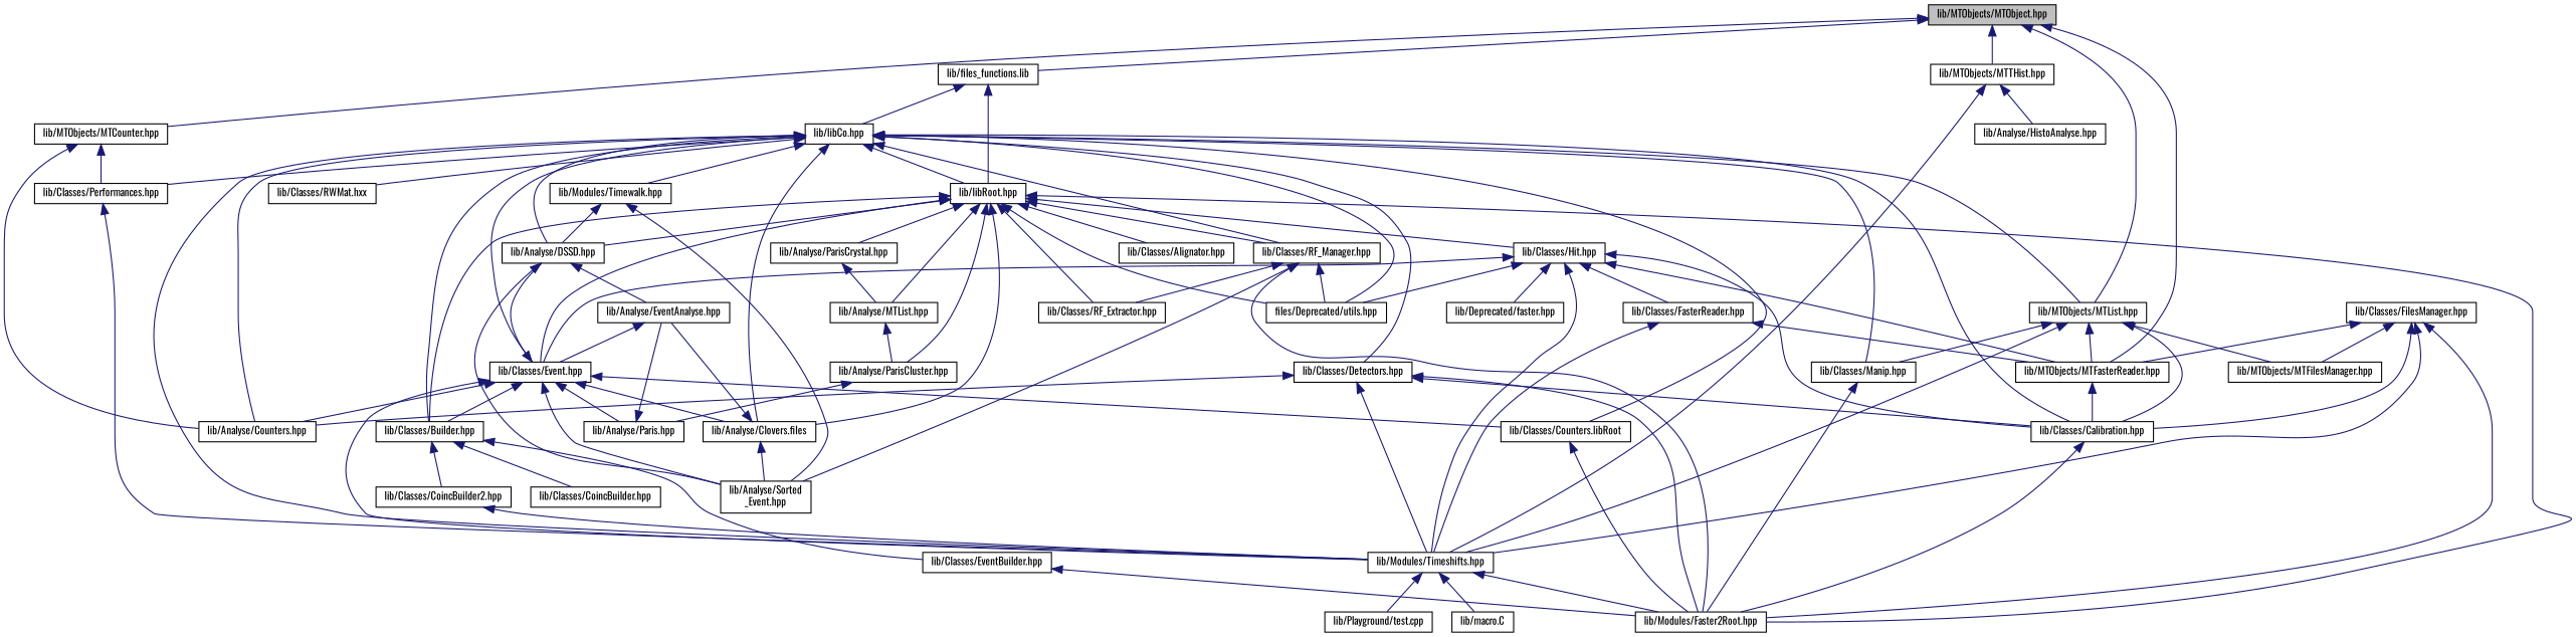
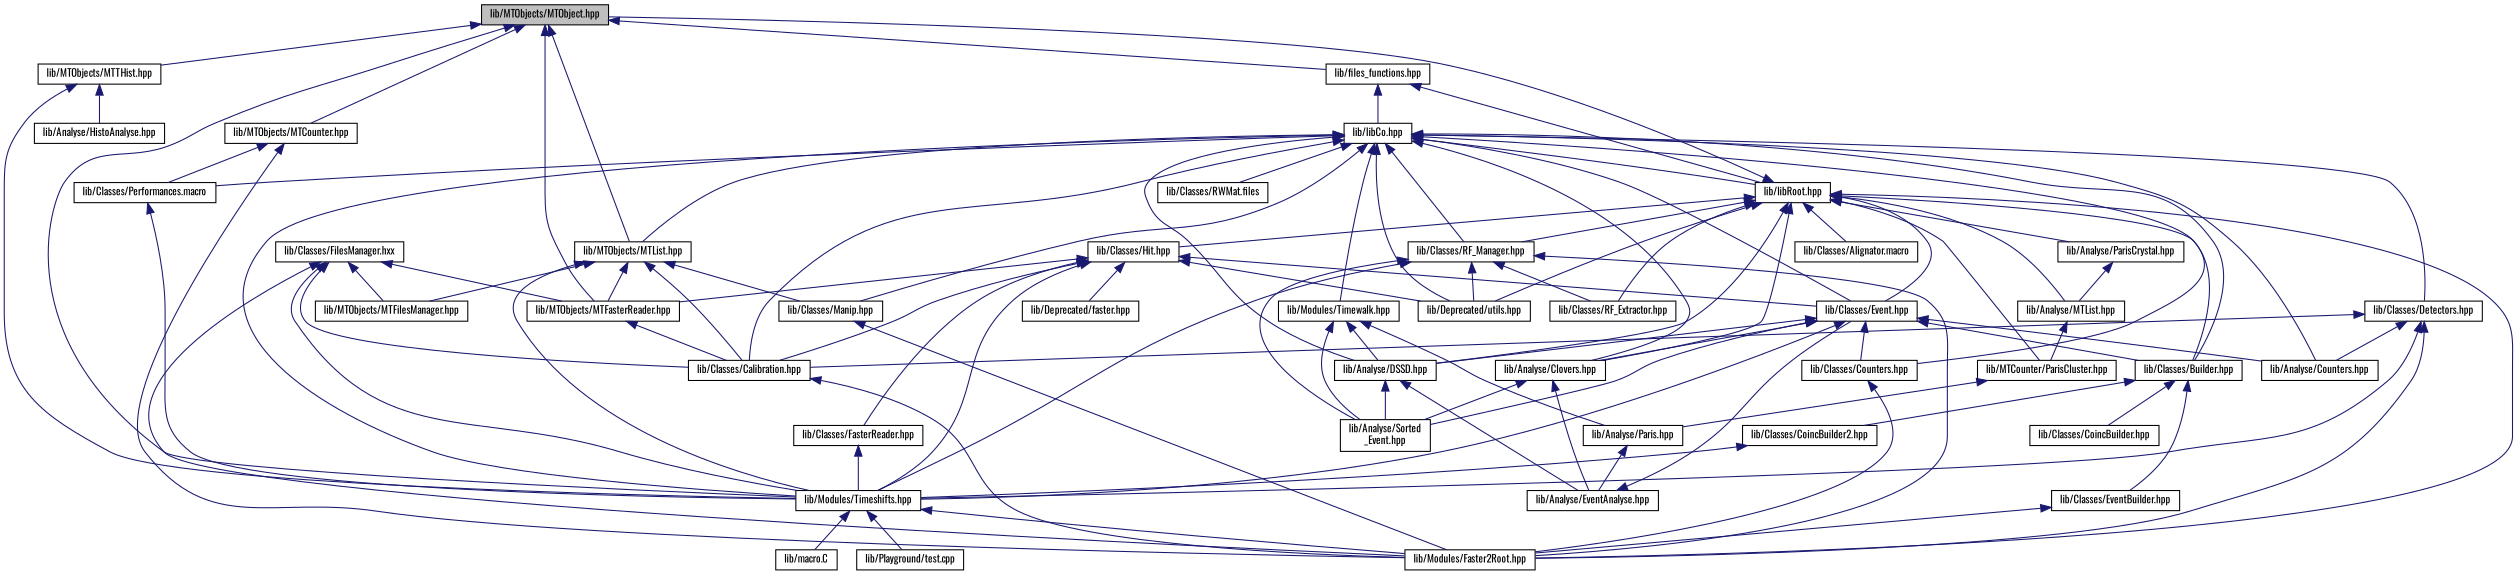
  digraph {
    fontname=Oswald
    node [color=black fillcolor=white fontname=Oswald fontsize=10 shape=record style=filled]
    edge [color=midnightblue dir=back fontname=Oswald fontsize=10 labelfontname=Helvetica labelfontsize=10 style=solid]
    n1 [fillcolor=grey75 fontcolor=black height=0.2 label="lib/MTObjects/MTObject.hpp" width=0.4]
-   n2 [height=0.2 label="lib/files_functions.lib" width=0.4]
+   n2 [height=0.2 label="lib/files_functions.hpp" width=0.4]
    n3 [height=0.2 label="lib/Modules/Timeshifts.hpp" width=0.4]
    n4 [height=0.2 label="lib/MTObjects/MTFasterReader.hpp" width=0.4]
    n5 [height=0.2 label="lib/MTObjects/MTList.hpp" width=0.4]
    n6 [height=0.2 label="lib/MTObjects/MTCounter.hpp" width=0.4]
    n7 [height=0.2 label="lib/MTObjects/MTTHist.hpp" width=0.4]
    n8 [height=0.2 label="lib/libCo.hpp" width=0.4]
    n9 [height=0.2 label="lib/libRoot.hpp" width=0.4]
    n10 [height=0.2 label="lib/macro.C" width=0.4]
    n11 [height=0.2 label="lib/Playground/test.cpp" width=0.4]
    n12 [height=0.2 label="lib/Modules/Faster2Root.hpp" width=0.4]
    n13 [height=0.2 label="lib/Classes/Calibration.hpp" width=0.4]
    n14 [height=0.2 label="lib/Classes/Manip.hpp" width=0.4]
    n15 [height=0.2 label="lib/MTObjects/MTFilesManager.hpp" width=0.4]
-   n16 [height=0.2 label="lib/Classes/Performances.hpp" width=0.4]
+   n16 [height=0.2 label="lib/Classes/Performances.macro" width=0.4]
    n17 [height=0.2 label="lib/Analyse/HistoAnalyse.hpp" width=0.4]
    n18 [height=0.2 label="lib/Analyse/DSSD.hpp" width=0.4]
    n19 [height=0.2 label="lib/Analyse/Counters.hpp" width=0.4]
-   n20 [height=0.2 label="lib/Analyse/Clovers.files" width=0.4]
+   n20 [height=0.2 label="lib/Analyse/Clovers.hpp" width=0.4]
    n21 [height=0.2 label="lib/Classes/Builder.hpp" width=0.4]
-   n22 [height=0.2 label="lib/Classes/Counters.libRoot" width=0.4]
+   n22 [height=0.2 label="lib/Classes/Counters.hpp" width=0.4]
    n23 [height=0.2 label="lib/Classes/Detectors.hpp" width=0.4]
    n24 [height=0.2 label="lib/Classes/Event.hpp" width=0.4]
    n25 [height=0.2 label="lib/Classes/RF_Manager.hpp" width=0.4]
-   n26 [height=0.2 label="files/Deprecated/utils.hpp" width=0.4]
-   n27 [height=0.2 label="lib/Classes/RWMat.hxx" width=0.4]
+   n26 [height=0.2 label="lib/Deprecated/utils.hpp" width=0.4]
+   n27 [height=0.2 label="lib/Classes/RWMat.files" width=0.4]
    n28 [height=0.2 label="lib/Modules/Timewalk.hpp" width=0.4]
    n29 [height=0.2 label="lib/Classes/RF_Extractor.hpp" width=0.4]
    n30 [height=0.2 label="lib/Analyse/ParisCrystal.hpp" width=0.4]
    n31 [height=0.2 label="lib/Analyse/MTList.hpp" width=0.4]
-   n32 [height=0.2 label="lib/Analyse/ParisCluster.hpp" width=0.4]
-   n33 [height=0.2 label="lib/Classes/Alignator.hpp" width=0.4]
+   n32 [height=0.2 label="lib/MTCounter/ParisCluster.hpp" width=0.4]
+   n33 [height=0.2 label="lib/Classes/Alignator.macro" width=0.4]
    n34 [height=0.2 label="lib/Classes/Hit.hpp" width=0.4]
    n35 [height=0.2 label="lib/Analyse/EventAnalyse.hpp" width=0.4]
    n36 [height=0.2 label="lib/Analyse/Sorted\l_Event.hpp" width=0.4]
    n37 [height=0.2 label="lib/Classes/CoincBuilder2.hpp" width=0.4]
    n38 [height=0.2 label="lib/Classes/CoincBuilder.hpp" width=0.4]
    n39 [height=0.2 label="lib/Classes/EventBuilder.hpp" width=0.4]
    n40 [height=0.2 label="lib/Analyse/Paris.hpp" width=0.4]
-   n41 [height=0.2 label="lib/Classes/FilesManager.hpp" width=0.4]
+   n41 [height=0.2 label="lib/Classes/FilesManager.hxx" width=0.4]
    n42 [height=0.2 label="lib/Classes/FasterReader.hpp" width=0.4]
    n43 [height=0.2 label="lib/Deprecated/faster.hpp" width=0.4]
    n1 -> n2
+   n1 -> n3
    n1 -> n4
    n1 -> n5
    n1 -> n6
    n1 -> n7
    n2 -> n8
    n2 -> n9
    n3 -> n10
    n3 -> n11
    n3 -> n12
    n4 -> n13
    n5 -> n3
    n5 -> n4
    n5 -> n13
    n5 -> n14
    n5 -> n15
-   n6 -> n19
+   n6 -> n12
    n6 -> n16
    n7 -> n3
    n7 -> n17
    n8 -> n3
    n8 -> n5
    n8 -> n9
    n8 -> n13
    n8 -> n14
    n8 -> n16
    n8 -> n18
    n8 -> n19
    n8 -> n20
    n8 -> n21
    n8 -> n22
    n8 -> n23
    n8 -> n24
    n8 -> n25
    n8 -> n26
    n8 -> n27
    n8 -> n28
+   n9 -> n1
    n9 -> n12
    n9 -> n18
    n9 -> n20
    n9 -> n21
    n9 -> n24
    n9 -> n25
    n9 -> n26
    n9 -> n29
    n9 -> n30
    n9 -> n31
    n9 -> n32
    n9 -> n33
    n9 -> n34
    n13 -> n12
    n14 -> n12
    n16 -> n3
    n18 -> n35
    n18 -> n36
    n20 -> n35
    n20 -> n36
    n21 -> n37
    n21 -> n38
    n21 -> n39
    n22 -> n12
    n23 -> n3
    n23 -> n12
    n23 -> n13
    n23 -> n19
    n24 -> n3
    n24 -> n18
    n24 -> n19
    n24 -> n20
    n24 -> n21
    n24 -> n22
    n24 -> n36
-   n24 -> n40
+   n28 -> n40
+   n25 -> n3
    n25 -> n12
    n25 -> n26
    n25 -> n29
    n25 -> n36
    n28 -> n18
    n28 -> n36
    n30 -> n31
    n31 -> n32
    n32 -> n40
    n34 -> n3
    n34 -> n4
    n34 -> n13
    n34 -> n24
    n34 -> n26
    n34 -> n42
    n34 -> n43
    n35 -> n24
    n37 -> n3
    n39 -> n12
    n40 -> n35
    n41 -> n3
    n41 -> n4
    n41 -> n12
    n41 -> n13
    n41 -> n15
    n42 -> n3
-   n42 -> n4
  }
